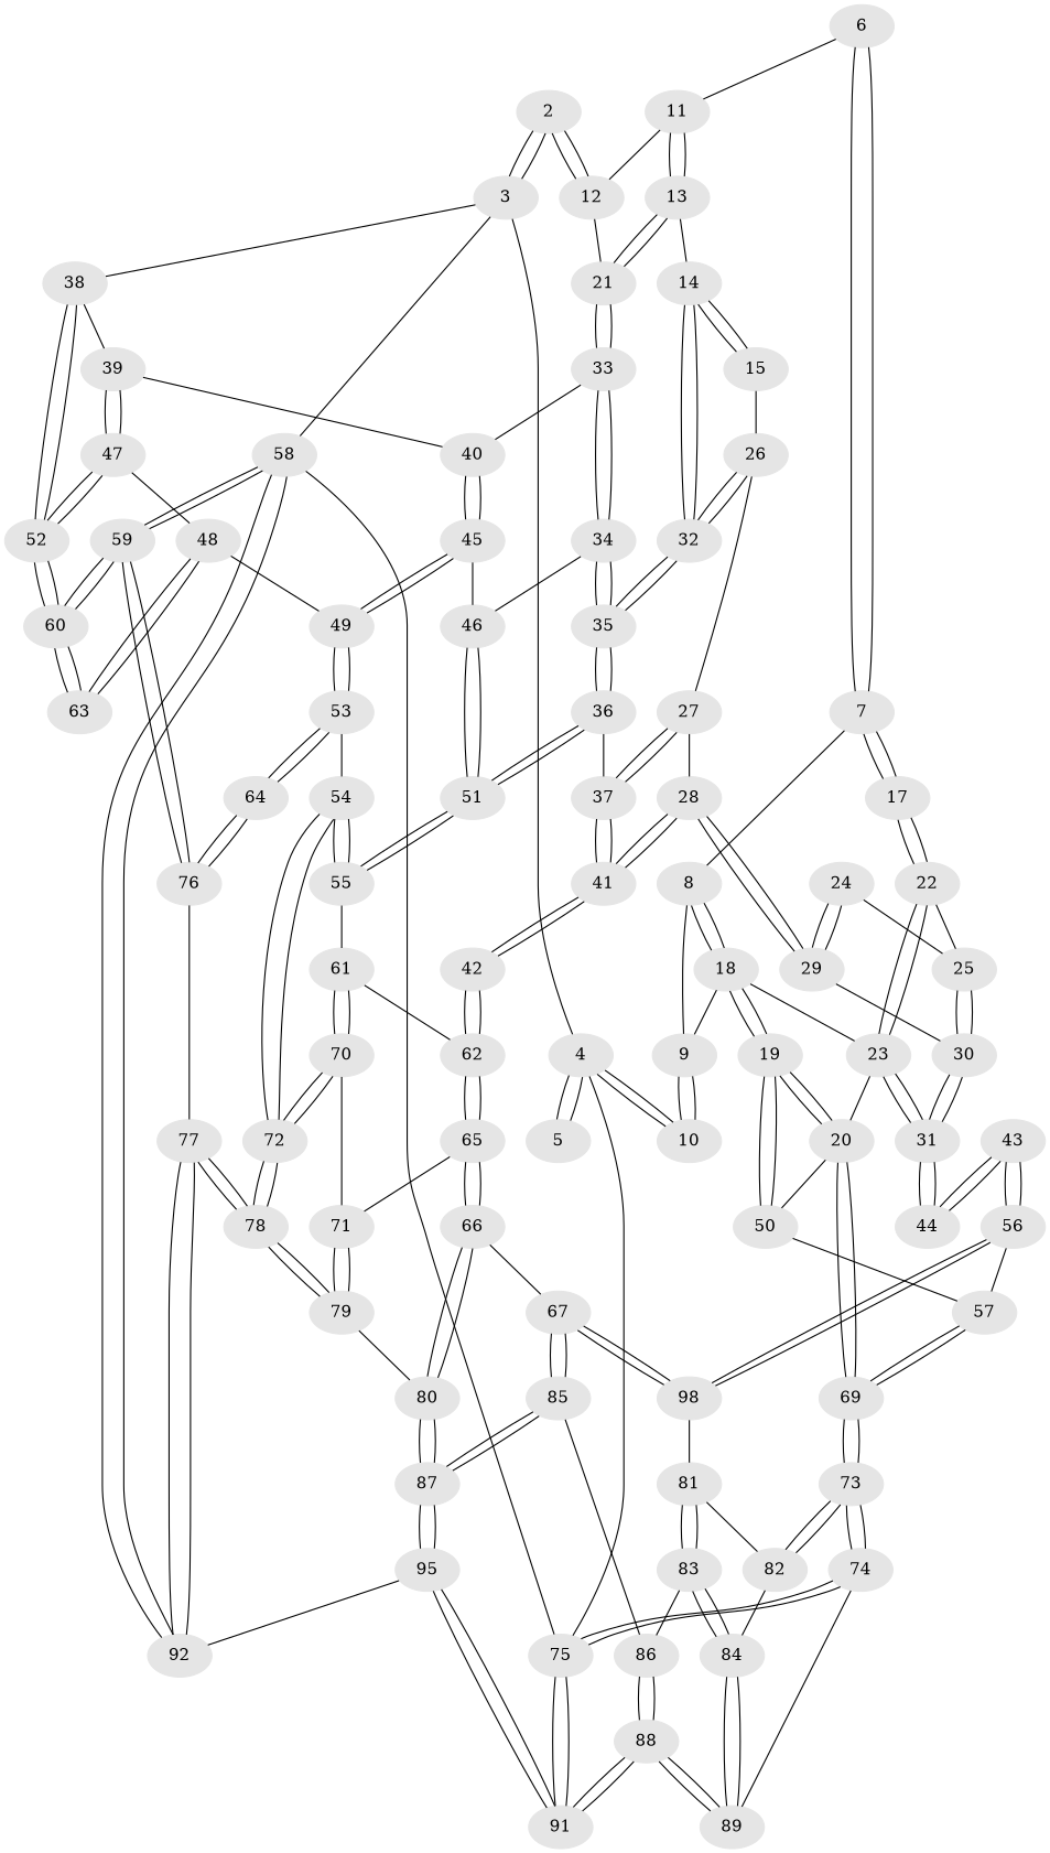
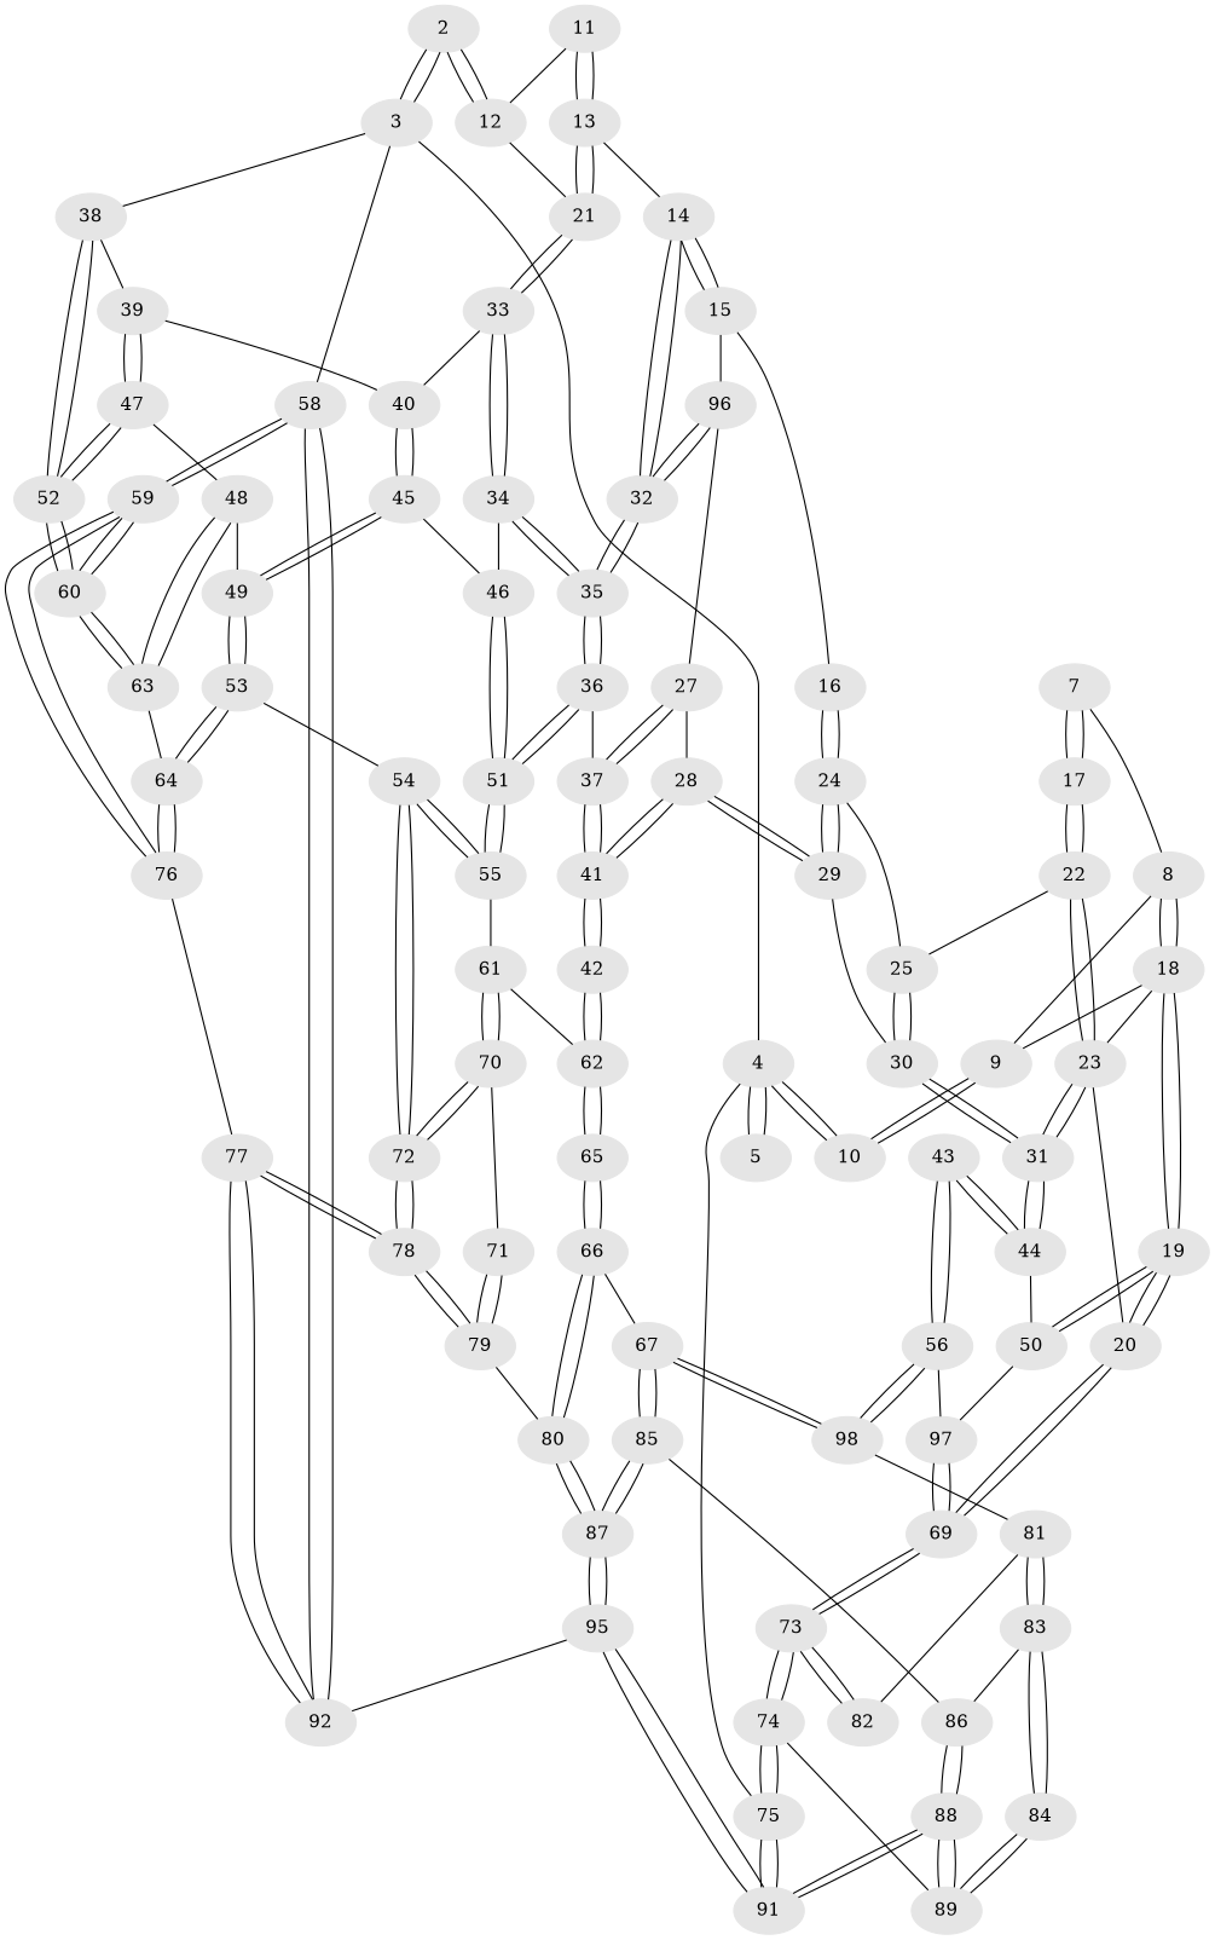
  graph {
    node [color=gray90 style=filled]
    2
    3
    12
-   6
    7
    11
    4
    38
    58
    21
    5
    10
    75
    39
    52
    59
    92
    91
    9
    8
    17
    13
    18
    22
    19
    23
    20
    69
    14
    33
    15
    32
-   26
+   16
+   26 [label=96]
    35
    24
    27
    25
    29
    50
    31
-   57
+   57 [label=97]
    73
    34
    40
    30
    44
    28
    37
    41
    42
    36
    46
    45
    51
    55
    47
    60
    48
    49
    62
    43
    56
    65
    n65 [label=98]
    53
    63
    64
    54
    61
    72
    76
    78
    70
    81
    77
    71
    66
    67
    80
    79
    85
    87
    86
    82
    83
    74
    89
    84
    n90 [label=95]
    88
    2 -- 3
    2 -- 3
    2 -- 12
    2 -- 12
    3 -- 4
    3 -- 38
    3 -- 58
    12 -- 21
-   6 -- 7
-   6 -- 7
-   6 -- 11
    7 -- 8
    7 -- 17
    7 -- 17
    11 -- 12
    11 -- 13
    11 -- 13
    4 -- 5
    4 -- 5
    4 -- 10
    4 -- 10
    4 -- 75
    38 -- 39
    38 -- 52
    38 -- 52
-   58 -- 75
    58 -- 59
    58 -- 59
    58 -- 92
    58 -- 92
    21 -- 33
    21 -- 33
    75 -- 91
    75 -- 91
    39 -- 40
    39 -- 47
    39 -- 47
    52 -- 60
    52 -- 60
    59 -- 60
    59 -- 60
    59 -- 76
    59 -- 76
    9 -- 10
    9 -- 10
    8 -- 9
    8 -- 18
    8 -- 18
    17 -- 22
    17 -- 22
    13 -- 21
    13 -- 21
    13 -- 14
    18 -- 9
    18 -- 19
    18 -- 19
    18 -- 23
    22 -- 23
    22 -- 23
    22 -- 25
    19 -- 20
    19 -- 20
    19 -- 50
    19 -- 50
    23 -- 20
    23 -- 31
    23 -- 31
    20 -- 69
    20 -- 69
    69 -- 73
    69 -- 73
    14 -- 15
    14 -- 15
    14 -- 32
    14 -- 32
    33 -- 34
    33 -- 34
    33 -- 40
+   15 -- 16
    15 -- 26
    32 -- 35
    32 -- 35
+   16 -- 24
+   16 -- 24
    26 -- 32
    26 -- 32
    26 -- 27
    35 -- 36
    35 -- 36
    24 -- 25
    24 -- 29
    24 -- 29
    27 -- 28
    27 -- 37
    27 -- 37
    25 -- 30
    25 -- 30
    29 -- 30
    50 -- 57
    31 -- 44
    31 -- 44
    57 -- 69
    57 -- 69
    73 -- 82
    73 -- 82
    73 -- 74
    73 -- 74
    34 -- 35
    34 -- 35
    34 -- 46
    40 -- 45
    40 -- 45
    30 -- 31
    30 -- 31
-   20 -- 50
+   44 -- 50
    28 -- 29
    28 -- 29
    28 -- 41
    28 -- 41
    37 -- 41
    37 -- 41
    41 -- 42
    41 -- 42
    42 -- 62
    42 -- 62
    36 -- 37
    36 -- 51
    36 -- 51
    46 -- 51
    46 -- 51
    45 -- 46
    45 -- 49
    45 -- 49
    51 -- 55
    51 -- 55
    55 -- 61
    47 -- 52
    47 -- 52
    47 -- 48
    60 -- 63
    60 -- 63
    48 -- 49
    48 -- 63
    48 -- 63
    49 -- 53
    49 -- 53
    62 -- 65
    62 -- 65
    43 -- 44
    43 -- 44
    43 -- 56
    43 -- 56
    56 -- 57
    56 -- n65
    56 -- n65
-   65 -- 71
    65 -- 66
    65 -- 66
    n65 -- 81
    53 -- 64
    53 -- 64
    53 -- 54
+   63 -- 64
    64 -- 76
    64 -- 76
    54 -- 55
    54 -- 55
    54 -- 72
    54 -- 72
    61 -- 62
    61 -- 70
    61 -- 70
    72 -- 78
    72 -- 78
    76 -- 77
    78 -- 79
    78 -- 79
    70 -- 72
    70 -- 72
    70 -- 71
    81 -- 82
    81 -- 83
    81 -- 83
    77 -- 92
    77 -- 92
    77 -- 78
    77 -- 78
    71 -- 79
    71 -- 79
    66 -- 67
    66 -- 80
    66 -- 80
    67 -- n65
    67 -- n65
    67 -- 85
    67 -- 85
    80 -- 87
    80 -- 87
    79 -- 80
    85 -- 87
    85 -- 87
    85 -- 86
    87 -- n90
    87 -- n90
    86 -- 88
    86 -- 88
-   82 -- 84
    83 -- 86
    83 -- 84
    83 -- 84
    74 -- 75
    74 -- 75
    74 -- 89
    84 -- 89
    84 -- 89
    n90 -- 92
    n90 -- 91
    n90 -- 91
    88 -- 91
    88 -- 91
    88 -- 89
    88 -- 89
  }
